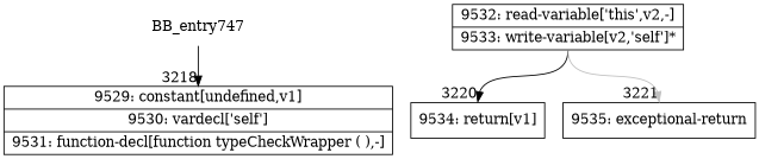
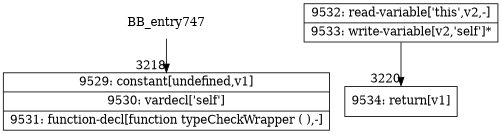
  digraph {
    rankdir=TD
    node [shape=record]
    edge [headport=n tailport=s]
    n1 [label=BB_entry747 shape=none]
    n2 [label="{9529: constant[undefined,v1]|9530: vardecl['self']|9531: function-decl[function typeCheckWrapper ( ),-]}"]
    n3 [label="{9532: read-variable['this',v2,-]|9533: write-variable[v2,'self']*}"]
    n4 [label="{9534: return[v1]}"]
-   n5 [label="{9535: exceptional-return}"]
    n1 -> n2 [headlabel="    3218"]
    n3 -> n4 [headlabel="      3220"]
-   n3 -> n5 [color=gray headlabel="      3221"]
  }
